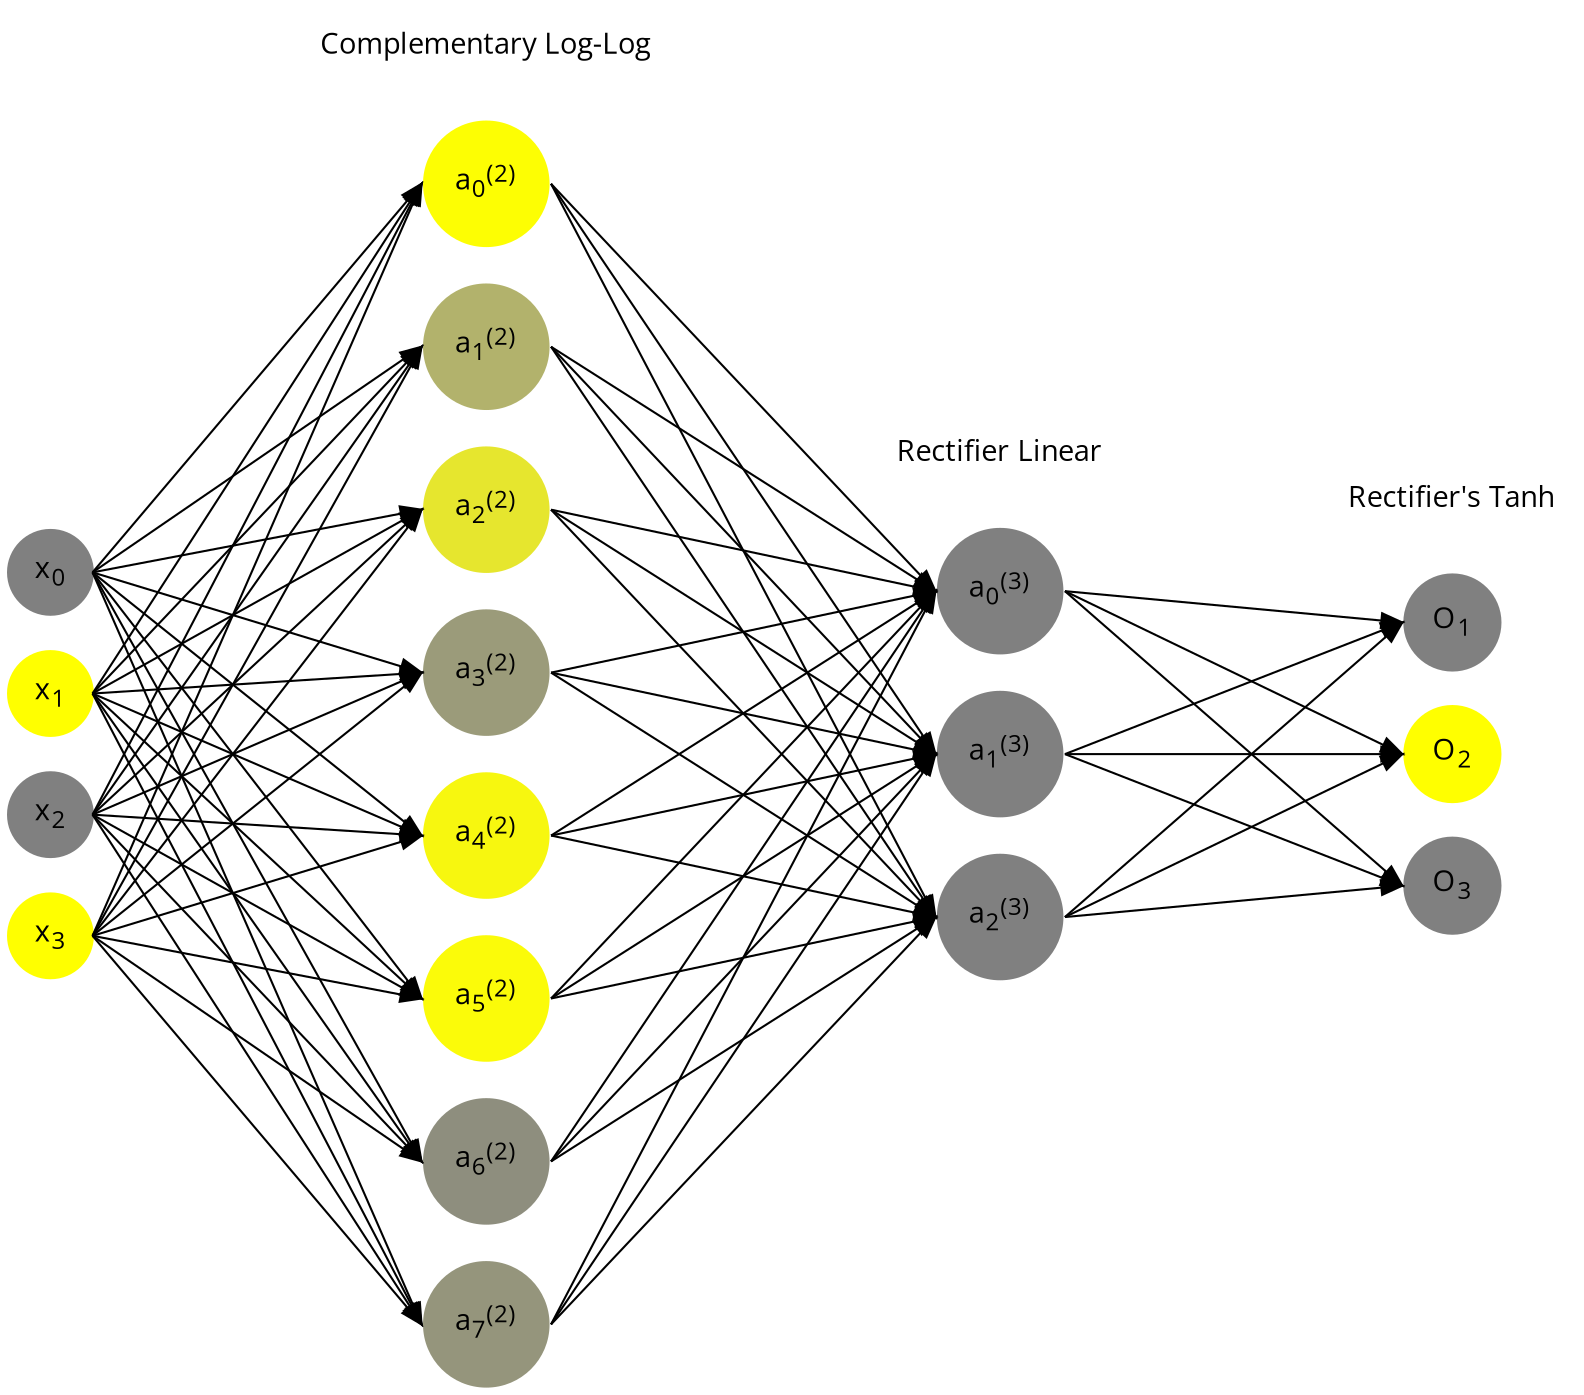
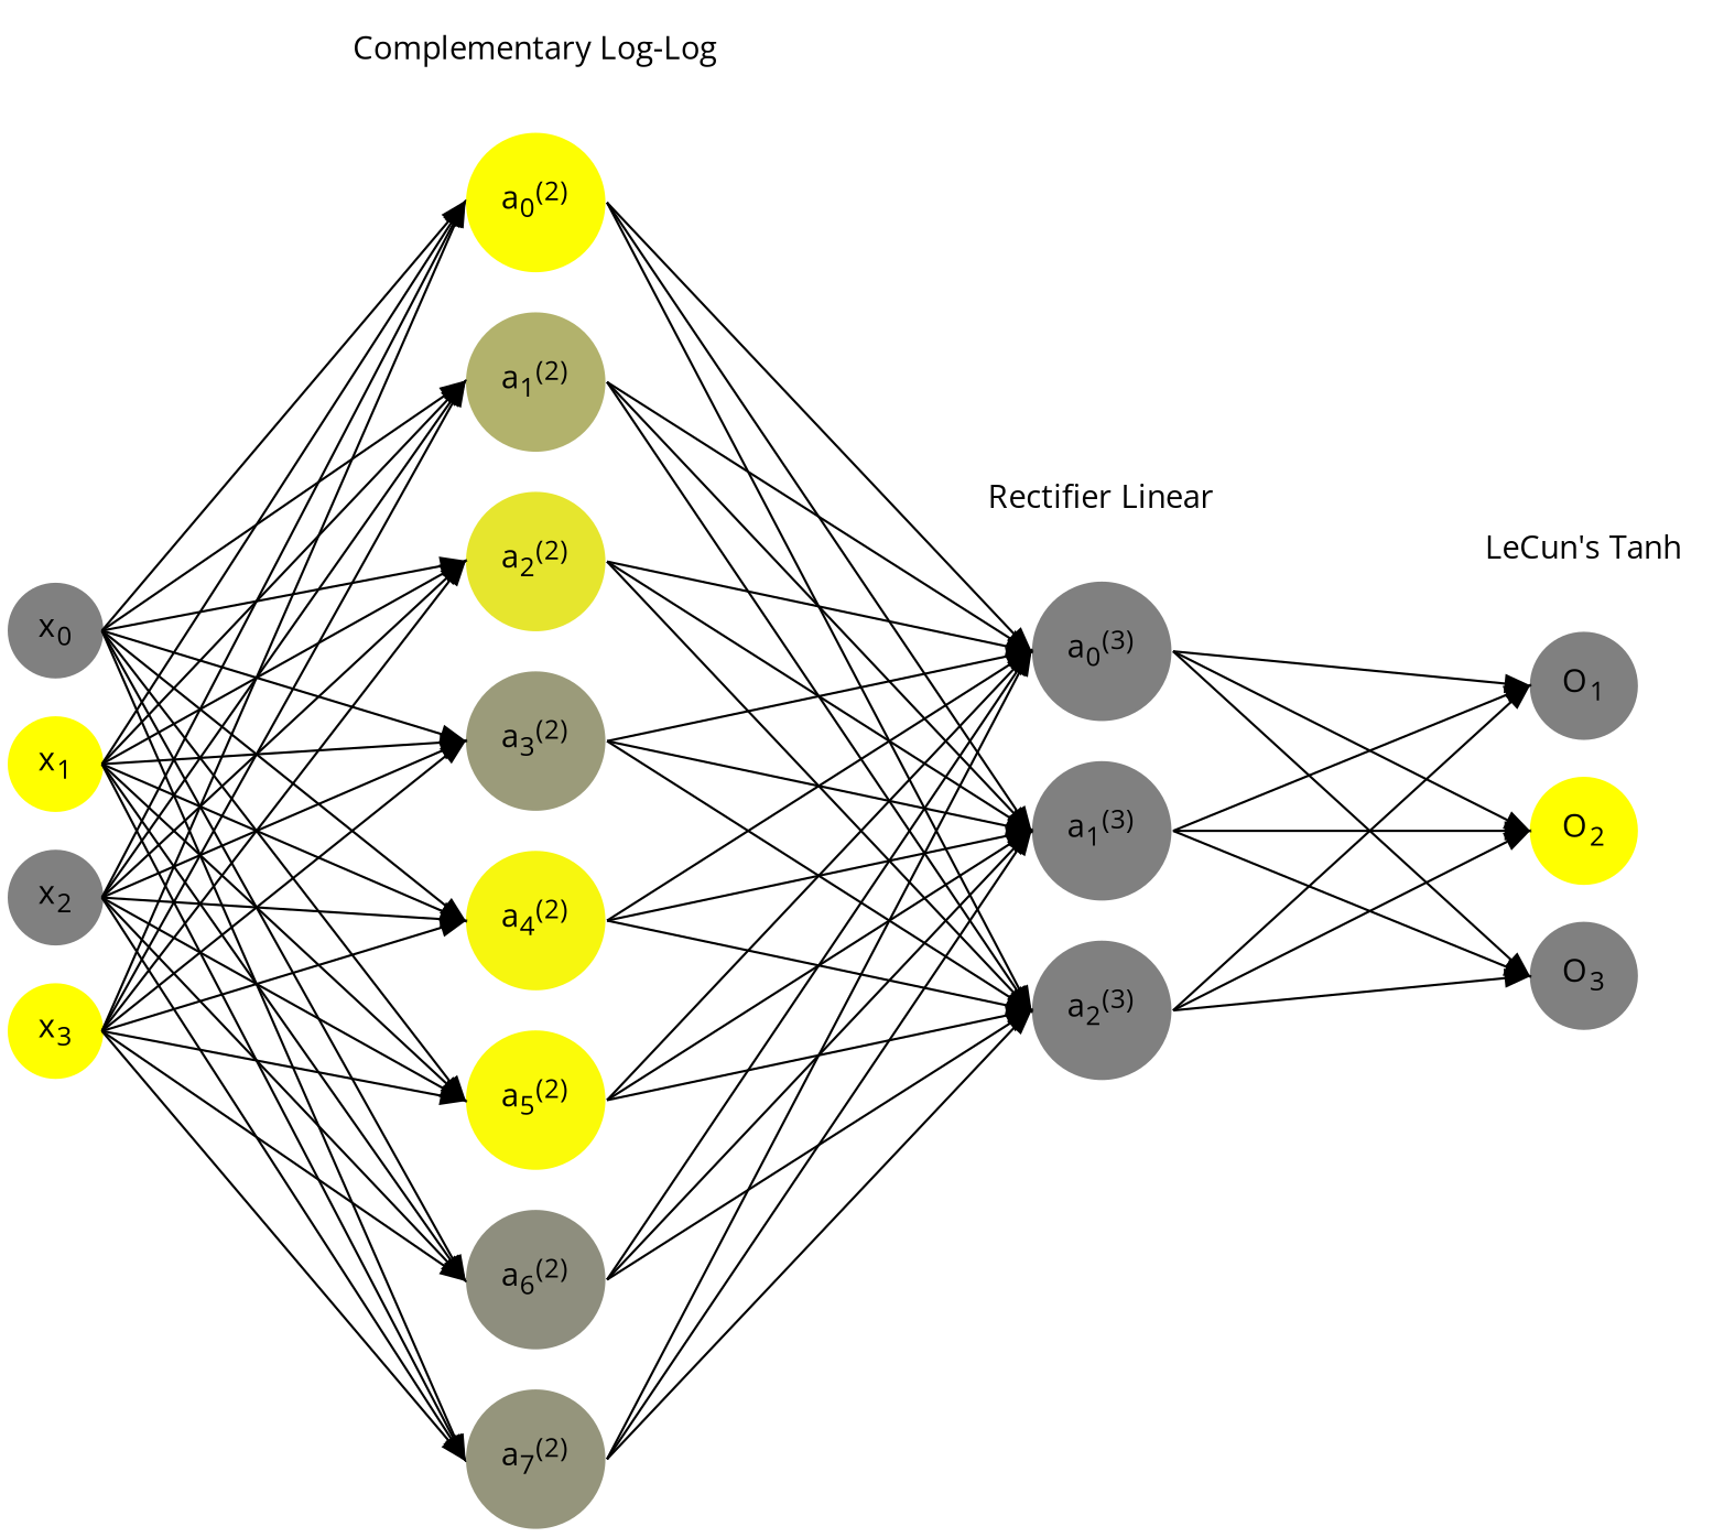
  digraph {
    rankdir=LR
    ranksep=1.4
    splines=false
    fontname="Open Sans"
    node [color="0.1667, 0.0, 0.5" fillcolor="0.1667, 0.0, 0.5" shape=circle style=filled fontname="Open Sans"]
    edge [headport=w style=solid tailport=e fontname="Open Sans"]
    n1 [label=<x<sub>0</sub>>]
    n2 [color="0.1667, 1.0, 1.0" fillcolor="0.1667, 1.0, 1.0" label=<x<sub>1</sub>>]
    n3 [label=<x<sub>2</sub>>]
    n4 [color="0.1667, 1.0, 1.0" fillcolor="0.1667, 1.0, 1.0" label=<x<sub>3</sub>>]
    n5 [color="0.1667, 0.984394, 0.992197" fillcolor="0.1667, 0.984394, 0.992197" label=<a<sub>0</sub><sup>(2)</sup>>]
    n6 [color="0.1667, 0.394084, 0.697042" fillcolor="0.1667, 0.394084, 0.697042" label=<a<sub>1</sub><sup>(2)</sup>>]
    n7 [color="0.1667, 0.798494, 0.899247" fillcolor="0.1667, 0.798494, 0.899247" label=<a<sub>2</sub><sup>(2)</sup>>]
    n8 [color="0.1667, 0.211949, 0.605974" fillcolor="0.1667, 0.211949, 0.605974" label=<a<sub>3</sub><sup>(2)</sup>>]
    n9 [color="0.1667, 0.936441, 0.968220" fillcolor="0.1667, 0.936441, 0.968220" label=<a<sub>4</sub><sup>(2)</sup>>]
    n10 [color="0.1667, 0.962654, 0.981327" fillcolor="0.1667, 0.962654, 0.981327" label=<a<sub>5</sub><sup>(2)</sup>>]
    n11 [color="0.1667, 0.110557, 0.555278" fillcolor="0.1667, 0.110557, 0.555278" label=<a<sub>6</sub><sup>(2)</sup>>]
    n12 [color="0.1667, 0.169256, 0.584628" fillcolor="0.1667, 0.169256, 0.584628" label=<a<sub>7</sub><sup>(2)</sup>>]
    n13 [color="0.1667, 0.000000, 0.500000" fillcolor="0.1667, 0.000000, 0.500000" label=<a<sub>0</sub><sup>(3)</sup>>]
    n14 [color="0.1667, 0.000000, 0.500000" fillcolor="0.1667, 0.000000, 0.500000" label=<a<sub>1</sub><sup>(3)</sup>>]
    n15 [color="0.1667, 0.000000, 0.500000" fillcolor="0.1667, 0.000000, 0.500000" label=<a<sub>2</sub><sup>(3)</sup>>]
    n16 [label=<O<sub>1</sub>>]
    n17 [color="0.1667, 1.0, 1.0" fillcolor="0.1667, 1.0, 1.0" label=<O<sub>2</sub>>]
    n18 [label=<O<sub>3</sub>>]
    n19 [label="Complementary Log-Log" shape=plaintext color="" fillcolor="" style=""]
    n20 [label="Rectifier Linear" shape=plaintext color="" fillcolor="" style=""]
-   n21 [label="Rectifier's Tanh" shape=plaintext color="" fillcolor="" style=""]
+   n21 [label="LeCun's Tanh" shape=plaintext color="" fillcolor="" style=""]
    subgraph sub_1 {
      n1
    }
    subgraph sub_2 {
      n2
    }
    subgraph sub_3 {
      n3
    }
    subgraph sub_4 {
      n4
    }
    subgraph sub_5 {
      n5
    }
    subgraph sub_6 {
      n6
    }
    subgraph sub_7 {
      n7
    }
    subgraph sub_8 {
      n8
    }
    subgraph sub_9 {
      n9
    }
    subgraph sub_10 {
      n10
    }
    subgraph sub_11 {
      n11
    }
    subgraph sub_12 {
      n12
    }
    subgraph sub_13 {
      n13
    }
    subgraph sub_14 {
      n14
    }
    subgraph sub_15 {
      n15
    }
    subgraph sub_16 {
      n16
    }
    subgraph sub_17 {
      n17
    }
    subgraph sub_18 {
      n18
    }
    subgraph sub_19 {
      rank=same
      n1
      n2
      n3
      n4
    }
    subgraph sub_20 {
      rank=same
      n5
      n6
      n7
      n8
      n9
      n10
      n11
      n12
    }
    subgraph sub_21 {
      rank=same
      n13
      n14
      n15
    }
    subgraph sub_22 {
      rank=same
      n16
      n17
      n18
    }
    subgraph sub_23 {
      rank=same
      n5
      n19
    }
    subgraph sub_24 {
      rank=same
      n13
      n20
    }
    subgraph sub_25 {
      rank=same
      n16
      n21
    }
    n1 -> n2 [style=invis]
    n1 -> n5
    n1 -> n6
    n1 -> n7
    n1 -> n8
    n1 -> n9
    n1 -> n10
    n1 -> n11
    n1 -> n12
    n2 -> n3 [style=invis]
    n2 -> n5
    n2 -> n6
    n2 -> n7
    n2 -> n8
    n2 -> n9
    n2 -> n10
    n2 -> n11
    n2 -> n12
    n3 -> n4 [style=invis]
    n3 -> n5
    n3 -> n6
    n3 -> n7
    n3 -> n8
    n3 -> n9
    n3 -> n10
    n3 -> n11
    n3 -> n12
    n4 -> n5
    n4 -> n6
    n4 -> n7
    n4 -> n8
    n4 -> n9
    n4 -> n10
    n4 -> n11
    n4 -> n12
    n5 -> n6 [style=invis]
    n5 -> n13
    n5 -> n14
    n5 -> n15
    n6 -> n7 [style=invis]
    n6 -> n13
    n6 -> n14
    n6 -> n15
    n7 -> n8 [style=invis]
    n7 -> n13
    n7 -> n14
    n7 -> n15
    n8 -> n9 [style=invis]
    n8 -> n13
    n8 -> n14
    n8 -> n15
    n9 -> n10 [style=invis]
    n9 -> n13
    n9 -> n14
    n9 -> n15
    n10 -> n11 [style=invis]
    n10 -> n13
    n10 -> n14
    n10 -> n15
    n11 -> n12 [style=invis]
    n11 -> n13
    n11 -> n14
    n11 -> n15
    n12 -> n13
    n12 -> n14
    n12 -> n15
    n13 -> n14 [style=invis]
    n13 -> n16
    n13 -> n17
    n13 -> n18
    n14 -> n15 [style=invis]
    n14 -> n16
    n14 -> n17
    n14 -> n18
    n15 -> n16
    n15 -> n17
    n15 -> n18
    n16 -> n17 [style=invis]
    n17 -> n18 [style=invis]
    n19 -> n5 [style=invis]
    n20 -> n13 [style=invis]
    n21 -> n16 [style=invis]
  }
